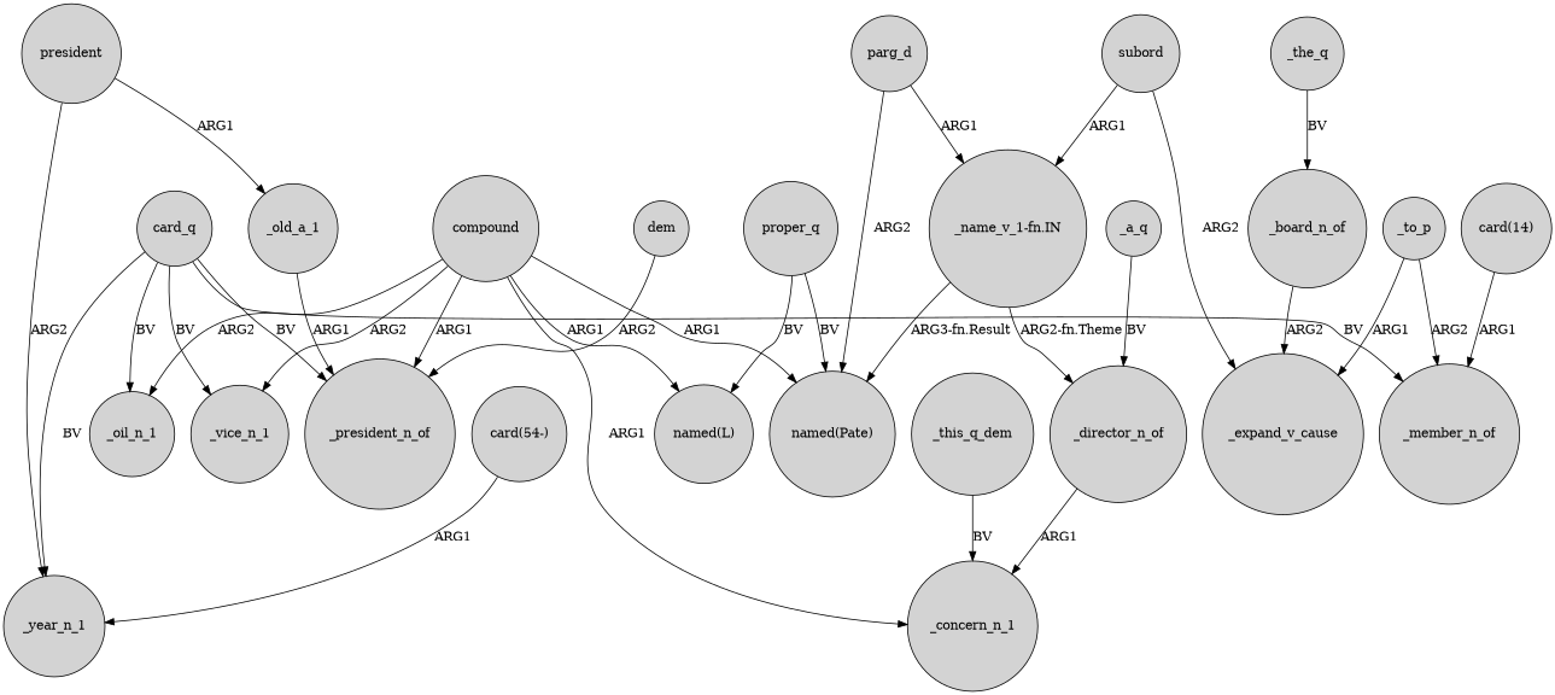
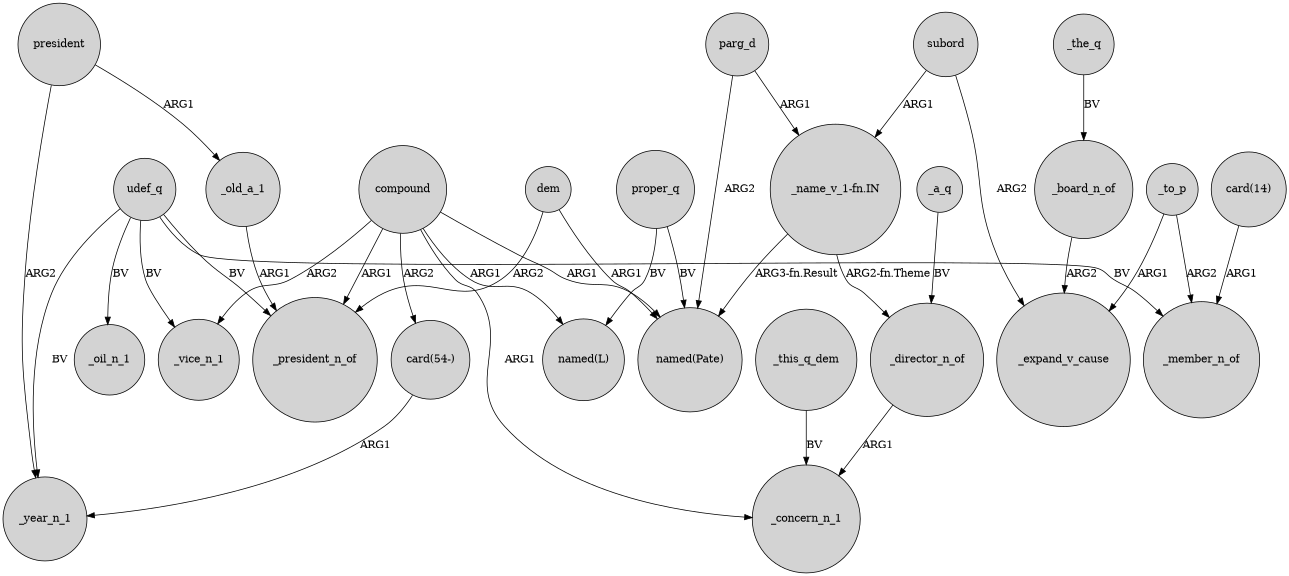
  digraph {
    node [shape=circle style=filled]
    compound
    _vice_n_1
    "named(L)"
    _concern_n_1
    "named(Pate)"
    _president_n_of
    _oil_n_1
    proper_q
    _director_n_of
    n10 [label=president]
    _year_n_1
    _old_a_1
-   udef_q [label=card_q]
+   udef_q
    _member_n_of
    "card(14)"
    parg_d
    "_name_v_1-fn.IN"
    _this_q_dem
    "card(54-)"
    n20 [label=dem]
    _the_q
    _board_n_of
    _expand_v_cause
    _a_q
    subord
    _to_p
    compound -> _vice_n_1 [label=ARG2]
    compound -> "named(L)" [label=ARG1]
    compound -> _concern_n_1 [label=ARG1]
    compound -> "named(Pate)" [label=ARG1]
    compound -> _president_n_of [label=ARG1]
-   compound -> _oil_n_1 [label=ARG2]
+   compound -> "card(54-)" [label=ARG2]
    proper_q -> "named(L)" [label=BV]
    proper_q -> "named(Pate)" [label=BV]
    _director_n_of -> _concern_n_1 [label=ARG1]
    n10 -> _year_n_1 [label=ARG2]
    n10 -> _old_a_1 [label=ARG1]
    _old_a_1 -> _president_n_of [label=ARG1]
    udef_q -> _vice_n_1 [label=BV]
    udef_q -> _president_n_of [label=BV]
    udef_q -> _oil_n_1 [label=BV]
    udef_q -> _year_n_1 [label=BV]
    udef_q -> _member_n_of [label=BV]
    "card(14)" -> _member_n_of [label=ARG1]
    parg_d -> "named(Pate)" [label=ARG2]
    parg_d -> "_name_v_1-fn.IN" [label=ARG1]
    "_name_v_1-fn.IN" -> "named(Pate)" [label="ARG3-fn.Result"]
    "_name_v_1-fn.IN" -> _director_n_of [label="ARG2-fn.Theme"]
    _this_q_dem -> _concern_n_1 [label=BV]
    "card(54-)" -> _year_n_1 [label=ARG1]
+   n20 -> "named(Pate)" [label=ARG1]
    n20 -> _president_n_of [label=ARG2]
    _the_q -> _board_n_of [label=BV]
    _board_n_of -> _expand_v_cause [label=ARG2]
    _a_q -> _director_n_of [label=BV]
    subord -> "_name_v_1-fn.IN" [label=ARG1]
    subord -> _expand_v_cause [label=ARG2]
    _to_p -> _member_n_of [label=ARG2]
    _to_p -> _expand_v_cause [label=ARG1]
  }
